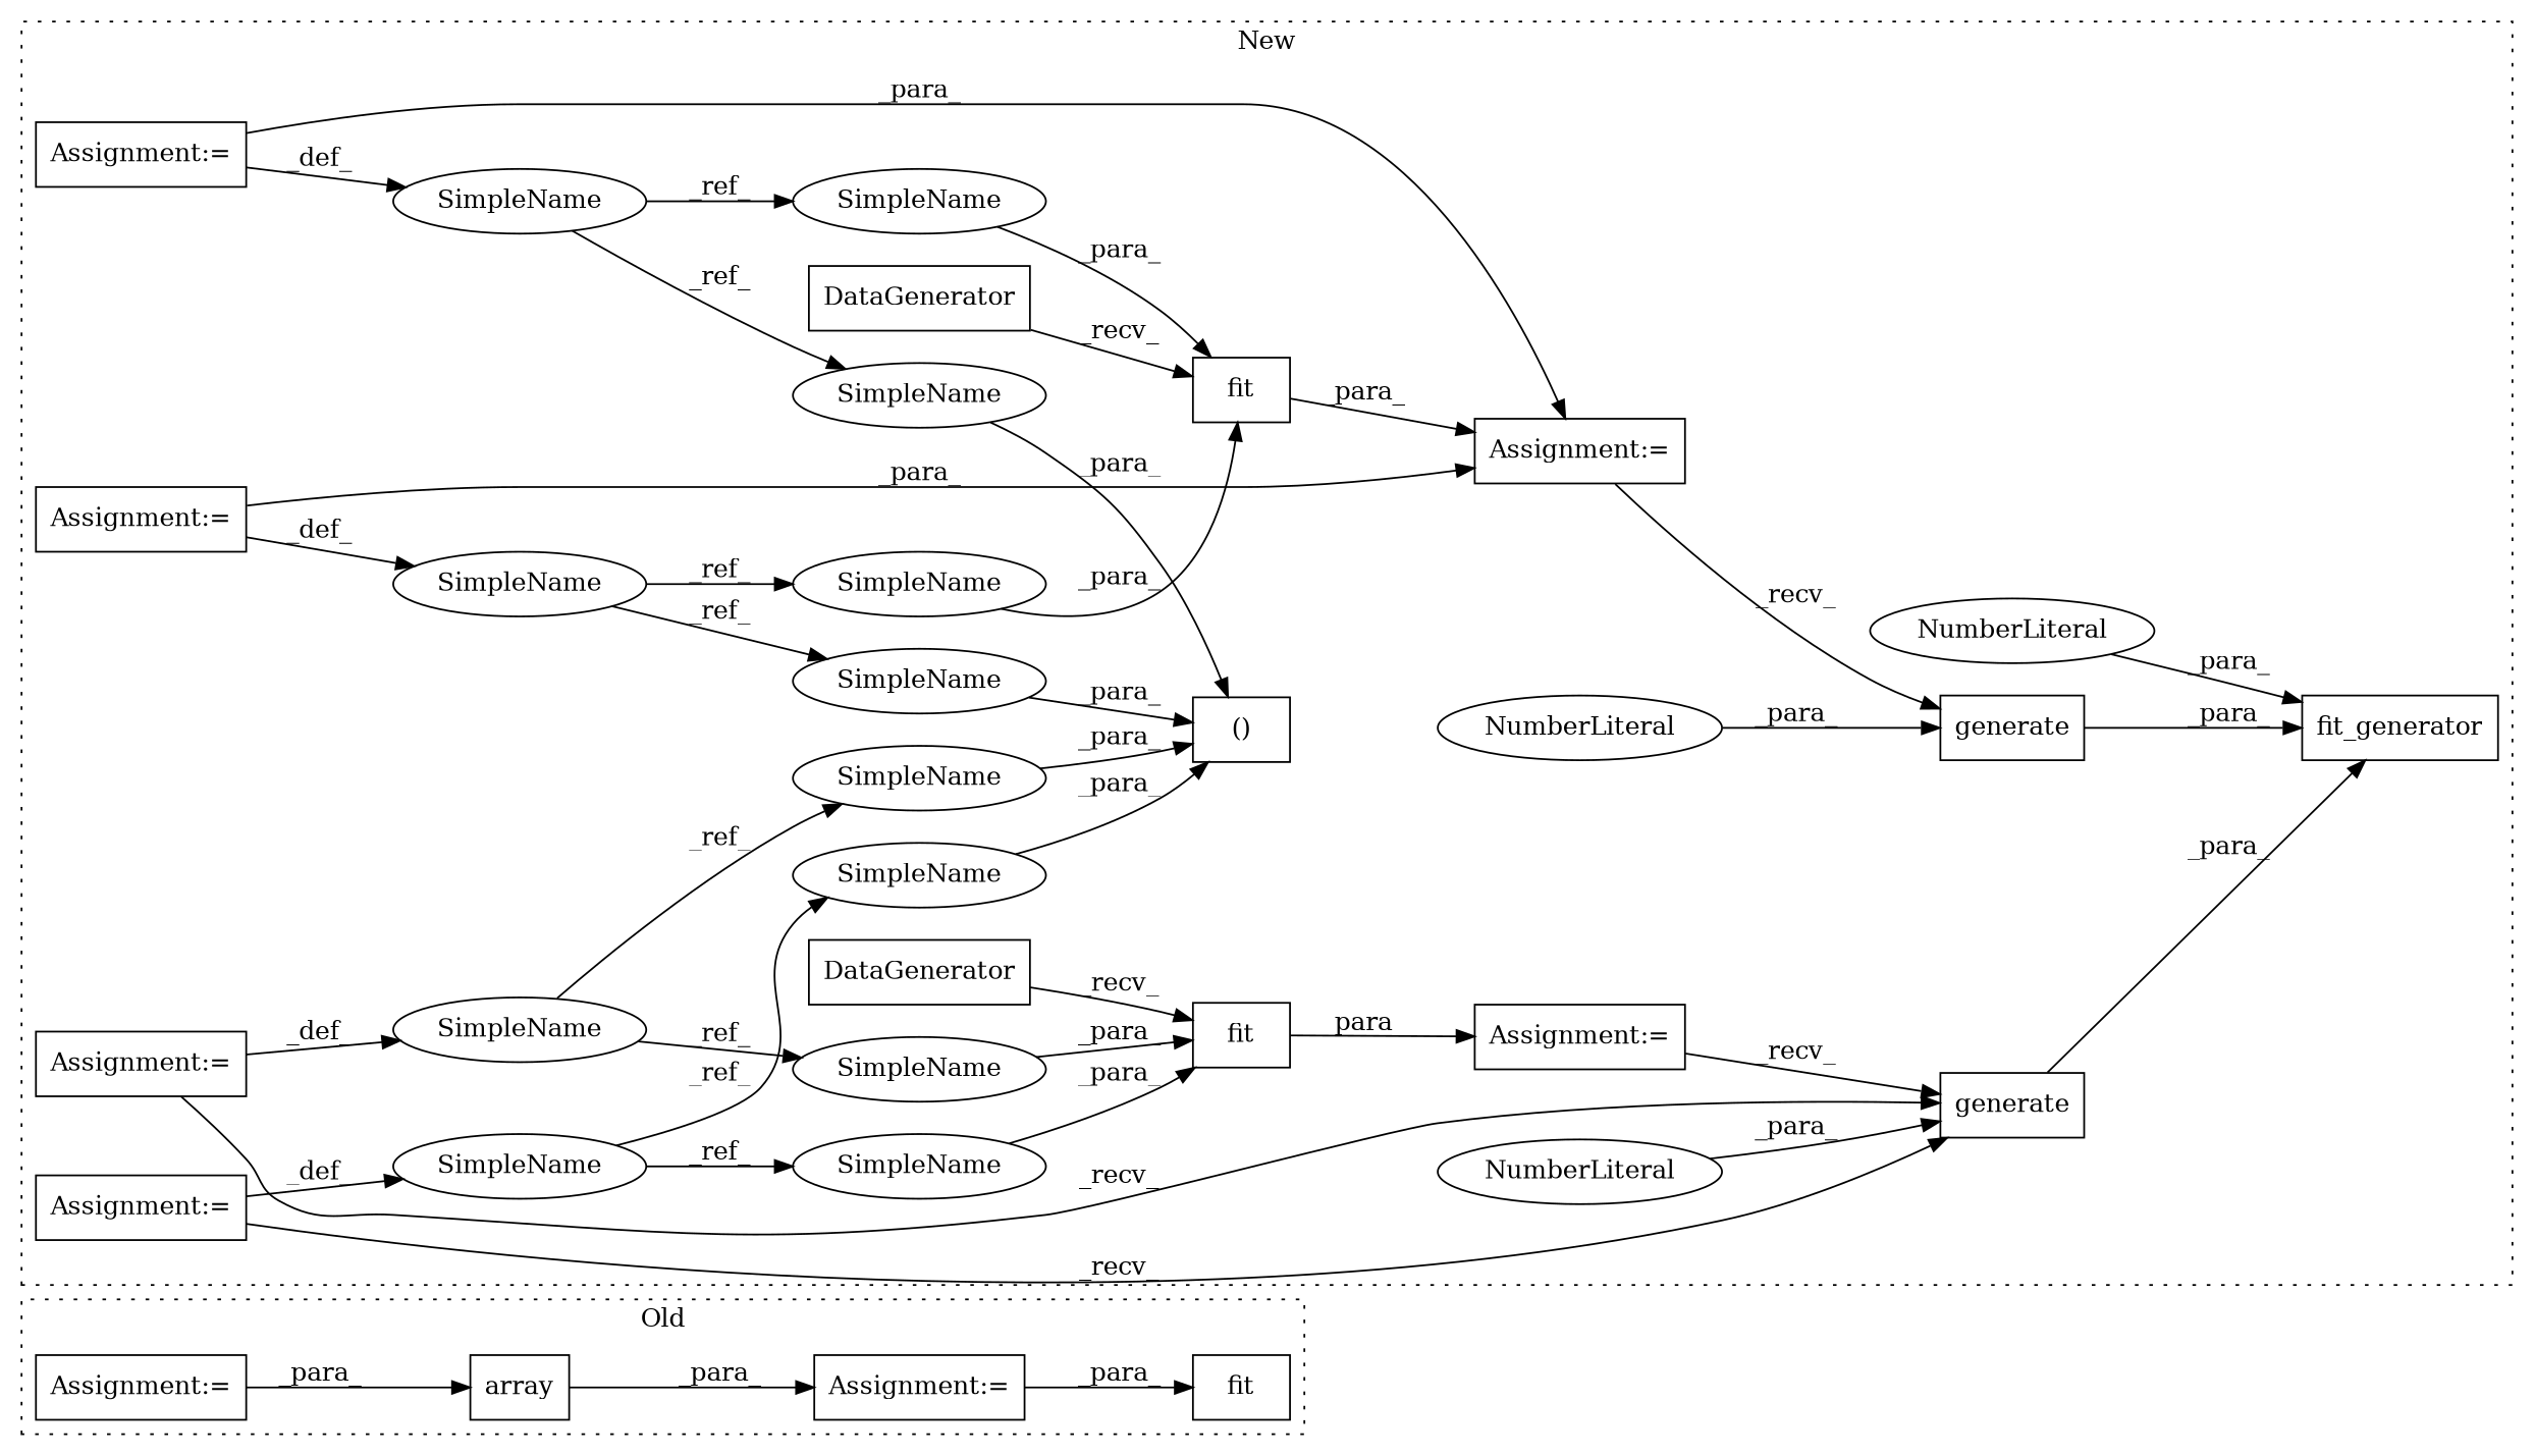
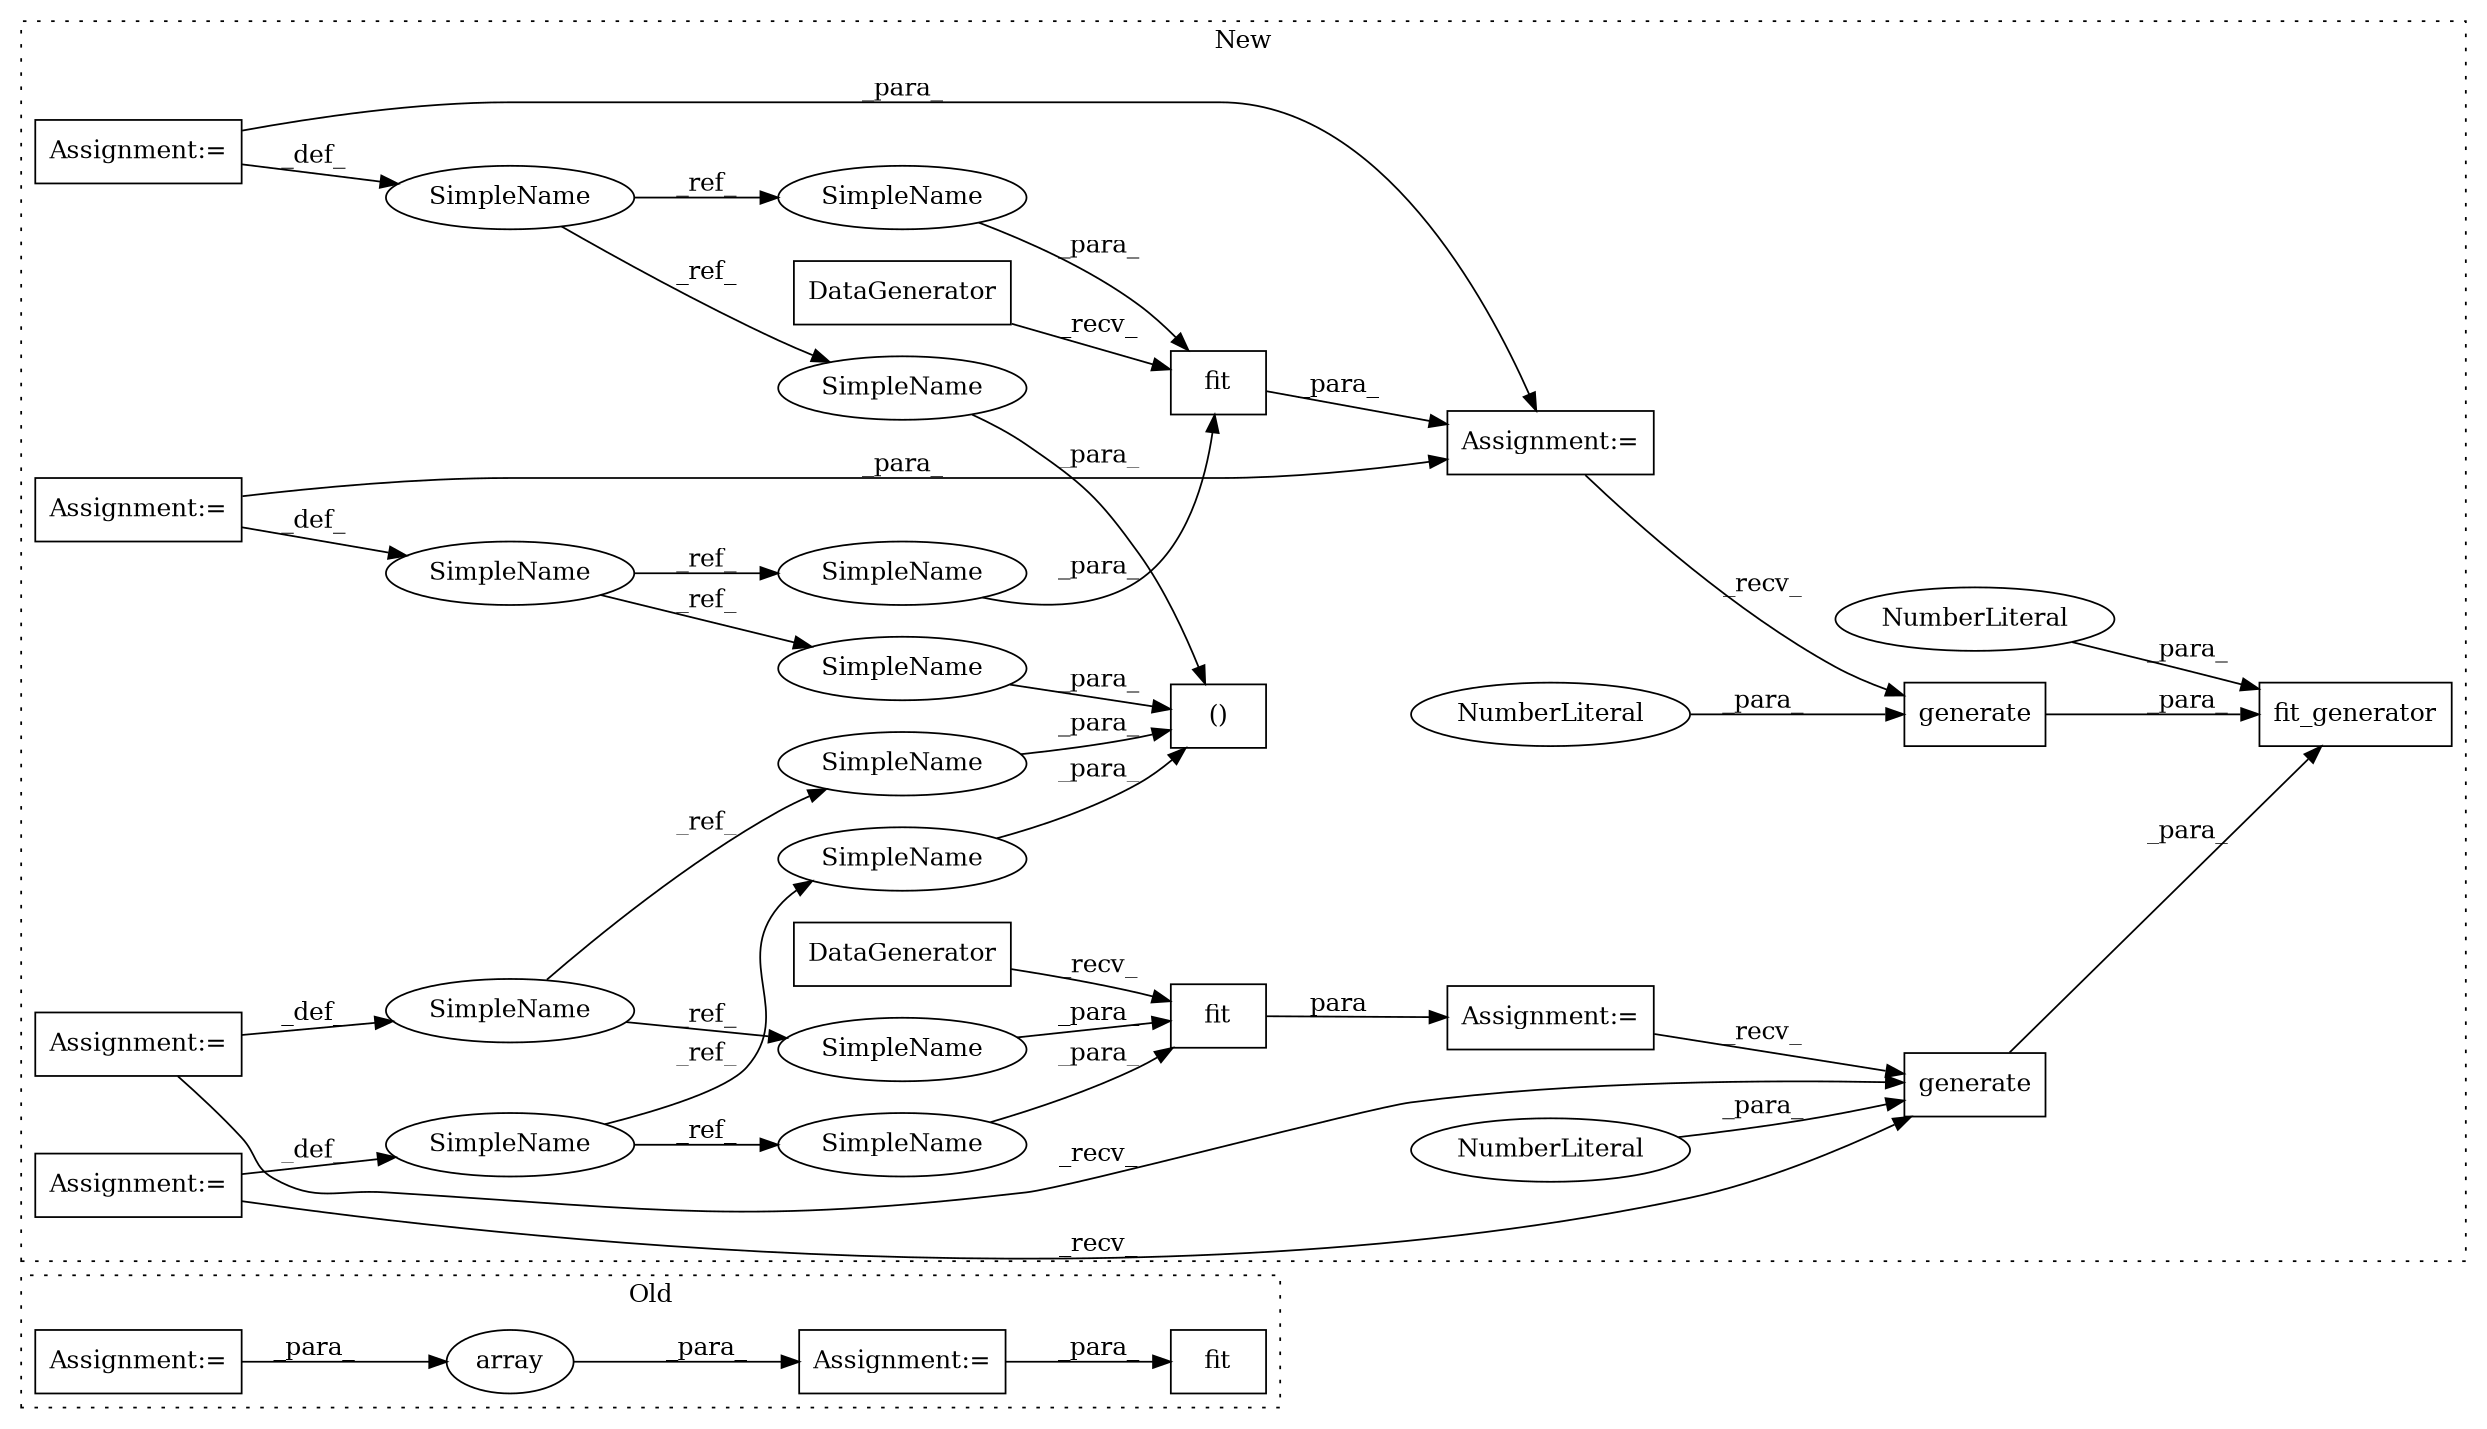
  digraph {
    rankdir=LR
    node [a=42 l=6 s=1339 shape=box]
    n1 [a=32 l="4,1" label=fit s="1802,1840"]
-   n2 [a=32 l="17,-5" label=array s="1339,1563"]
+   n2 [a=32 l="17,-5" label=array s="1339,1563" shape=ellipse]
    n3 [a=7 l=1 label="Assignment:=" s=1332]
    n4 [a=7 l=31 label="Assignment:=" s=1524]
    n5 [a=106 l=65 label="()"]
    n6 [a=7 label="Assignment:=" s=263]
    n7 [a=7 l=7 label="Assignment:=" s=279]
    n8 [a=7 l=7 label="Assignment:=" s=601]
    n9 [a=7 l=1 label="Assignment:=" s=1544]
    n10 [a=7 label="Assignment:=" s=482]
    n11 [l=7 label=SimpleName s=601 shape=ellipse]
    n12 [a=32 l="4,1" label=fit s="1510,1529"]
    n13 [label=SimpleName s=482 shape=ellipse]
    n14 [a=32 l="4,1" label=fit s="1571,1588"]
    n15 [a=32 l="9,1" label=generate s="1773,1802"]
    n16 [a=34 l=2 label=NumberLiteral s=1800 shape=ellipse]
    n17 [a=32 l="9,1" label=generate s="1733,1762"]
    n18 [a=34 l=2 label=NumberLiteral s=1760 shape=ellipse]
    n19 [l=7 label=SimpleName s=279 shape=ellipse]
    n20 [label=SimpleName s=263 shape=ellipse]
    n21 [a=32 l="14,1" label=fit_generator s="1709,1806"]
    n22 [a=34 l=2 label=NumberLiteral s=1804 shape=ellipse]
    n23 [a=32 l="14,1" label=DataGenerator s="1545,1569"]
    n24 [a=7 l=1 label="Assignment:=" s=1483]
    n25 [a=32 l="14,1" label=DataGenerator s="1484,1508"]
    n26 [l=7 label=SimpleName shape=ellipse]
    n27 [l=7 label=SimpleName s=1514 shape=ellipse]
    n28 [l=7 label=SimpleName s=1378 shape=ellipse]
    n29 [l=7 label=SimpleName s=1522 shape=ellipse]
    n30 [label=SimpleName s=1359 shape=ellipse]
    n31 [label=SimpleName s=1575 shape=ellipse]
    n32 [label=SimpleName s=1582 shape=ellipse]
    n33 [label=SimpleName s=1398 shape=ellipse]
    subgraph cluster_1 {
      label=Old
      style=dotted
      n1
      n2
      n3
      n4
    }
    subgraph cluster_2 {
      label=New
      style=dotted
      n5
      n6
      n7
      n8
      n9
      n10
      n11
      n12
      n13
      n14
      n15
      n16
      n17
      n18
      n19
      n20
      n21
      n22
      n23
      n24
      n25
      n26
      n27
      n28
      n29
      n30
      n31
      n32
      n33
    }
    n2 -> n3 [label=_para_]
    n3 -> n1 [label=_para_]
    n4 -> n2 [label=_para_]
    n6 -> n15 [label=_recv_]
    n6 -> n20 [label=_def_]
    n7 -> n19 [label=_def_]
    n7 -> n24 [label=_para_]
    n8 -> n11 [label=_def_]
    n8 -> n24 [label=_para_]
    n9 -> n15 [label=_recv_]
    n10 -> n13 [label=_def_]
    n10 -> n15 [label=_recv_]
    n11 -> n26 [label=_ref_]
    n11 -> n27 [label=_ref_]
    n12 -> n24 [label=_para_]
    n13 -> n32 [label=_ref_]
    n13 -> n33 [label=_ref_]
    n14 -> n9 [label=_para_]
    n15 -> n21 [label=_para_]
    n16 -> n15 [label=_para_]
    n17 -> n21 [label=_para_]
    n18 -> n17 [label=_para_]
    n19 -> n28 [label=_ref_]
    n19 -> n29 [label=_ref_]
    n20 -> n30 [label=_ref_]
    n20 -> n31 [label=_ref_]
    n22 -> n21 [label=_para_]
    n23 -> n14 [label=_recv_]
    n24 -> n17 [label=_recv_]
    n25 -> n12 [label=_recv_]
    n26 -> n5 [label=_para_]
    n27 -> n12 [label=_para_]
    n28 -> n5 [label=_para_]
    n29 -> n12 [label=_para_]
    n30 -> n5 [label=_para_]
    n31 -> n14 [label=_para_]
    n32 -> n14 [label=_para_]
    n33 -> n5 [label=_para_]
  }
